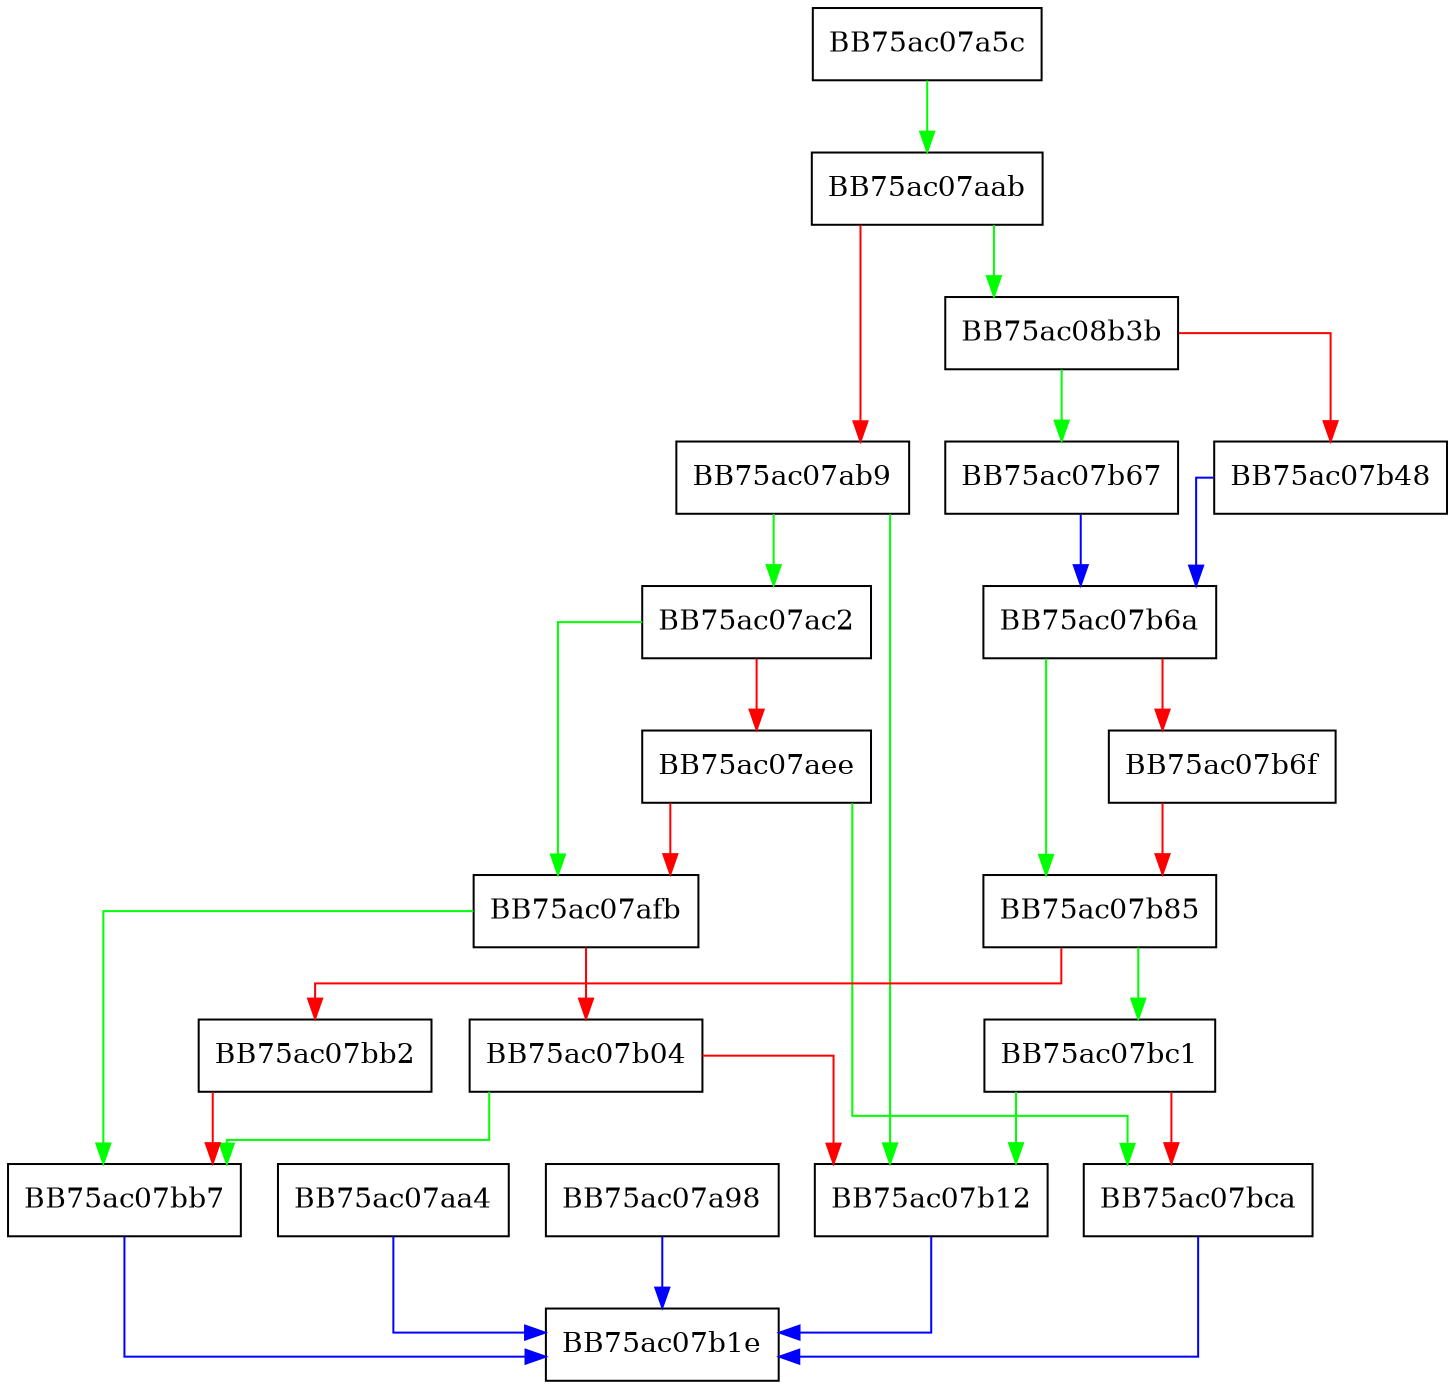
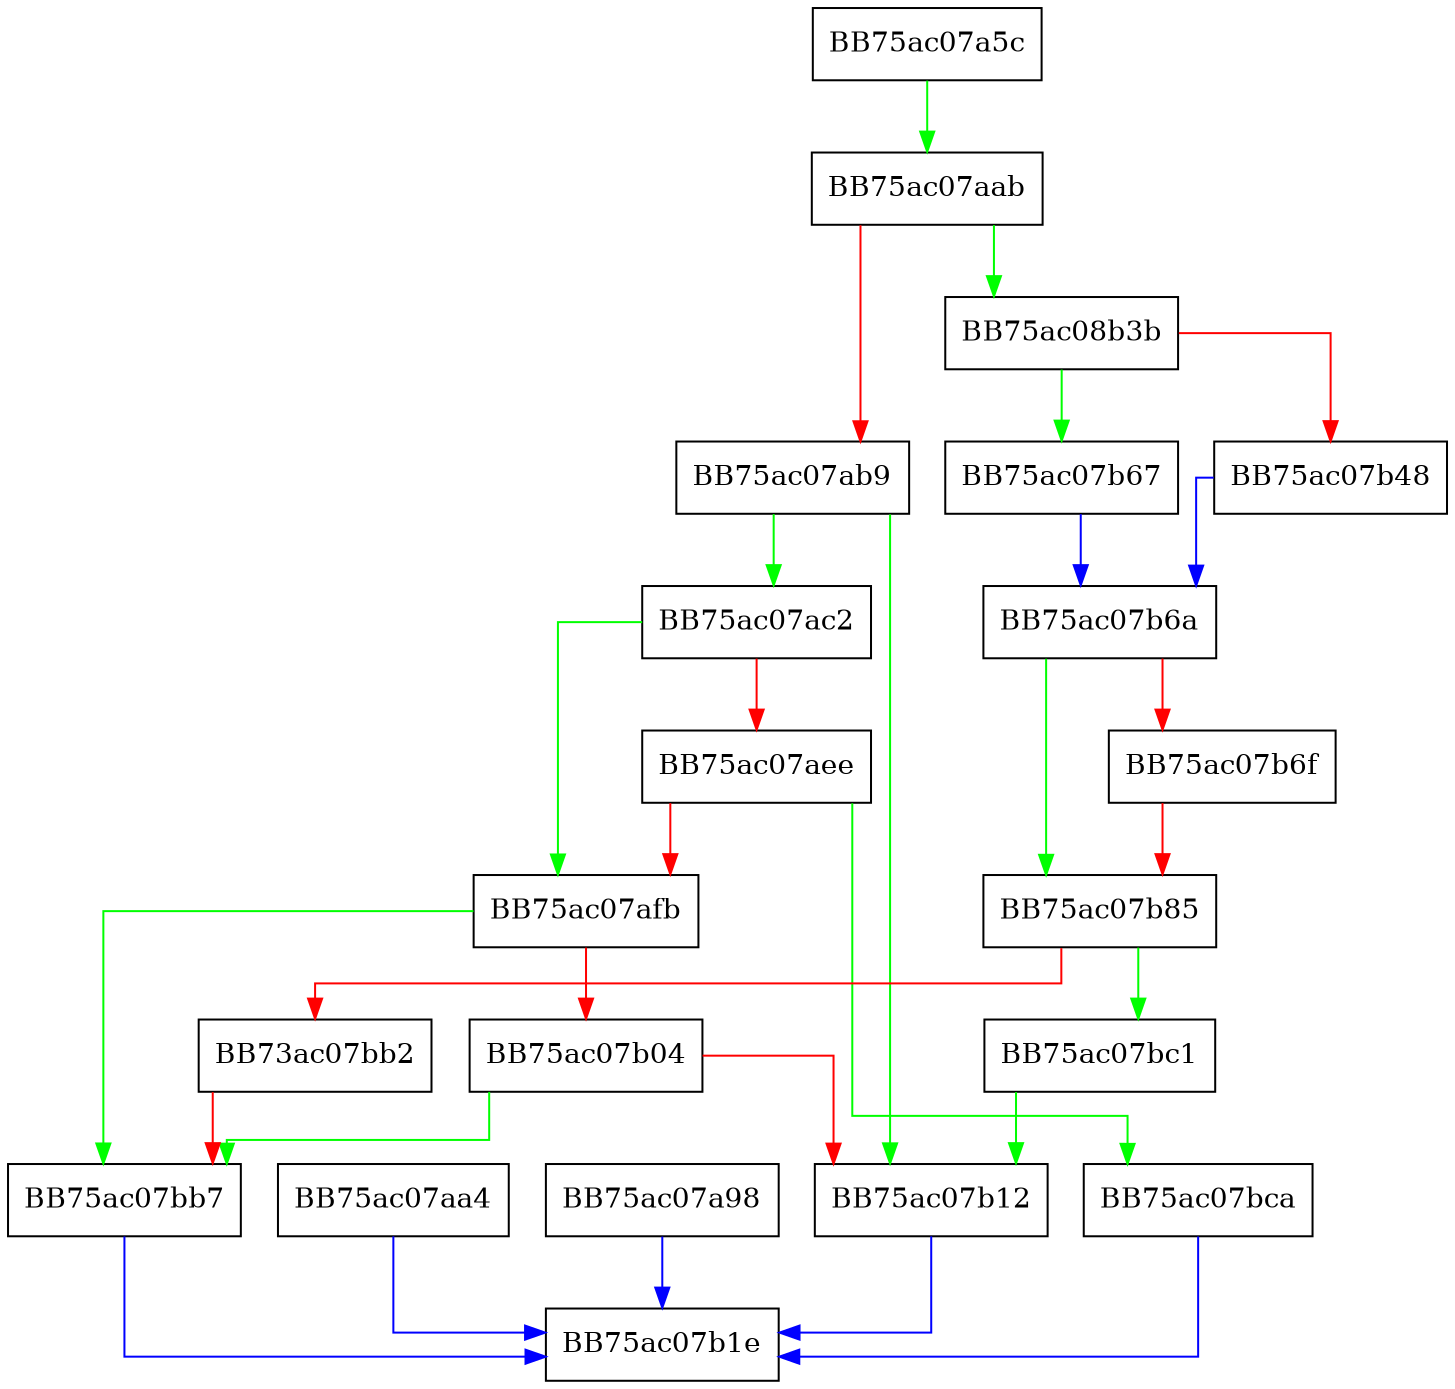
  digraph {
    splines=ortho
    node [shape=box]
    edge [color=green]
    BB75ac07a5c
    BB75ac07aab
    n3 [label=BB75ac08b3b]
    BB75ac07ab9
    BB75ac07b67
    BB75ac07b48
    BB75ac07b12
    BB75ac07ac2
    BB75ac07aa4
    BB75ac07b1e
    BB75ac07a98
    BB75ac07b6a
    BB75ac07afb
    BB75ac07aee
    BB75ac07bb7
    BB75ac07b04
    BB75ac07bca
    BB75ac07b85
    BB75ac07b6f
    BB75ac07bc1
-   BB75ac07bb2
+   BB75ac07bb2 [label=BB73ac07bb2]
    BB75ac07a5c -> BB75ac07aab
    BB75ac07aab -> n3
    BB75ac07aab -> BB75ac07ab9 [color=red]
    n3 -> BB75ac07b67
    n3 -> BB75ac07b48 [color=red]
    BB75ac07ab9 -> BB75ac07b12
    BB75ac07ab9 -> BB75ac07ac2
    BB75ac07b67 -> BB75ac07b6a [color=blue]
    BB75ac07b48 -> BB75ac07b6a [color=blue]
    BB75ac07b12 -> BB75ac07b1e [color=blue]
    BB75ac07ac2 -> BB75ac07afb
    BB75ac07ac2 -> BB75ac07aee [color=red]
    BB75ac07aa4 -> BB75ac07b1e [color=blue]
    BB75ac07a98 -> BB75ac07b1e [color=blue]
    BB75ac07b6a -> BB75ac07b85
    BB75ac07b6a -> BB75ac07b6f [color=red]
    BB75ac07afb -> BB75ac07bb7
    BB75ac07afb -> BB75ac07b04 [color=red]
    BB75ac07aee -> BB75ac07afb [color=red]
    BB75ac07aee -> BB75ac07bca
    BB75ac07bb7 -> BB75ac07b1e [color=blue]
    BB75ac07b04 -> BB75ac07b12 [color=red]
    BB75ac07b04 -> BB75ac07bb7
    BB75ac07bca -> BB75ac07b1e [color=blue]
    BB75ac07b85 -> BB75ac07bc1
    BB75ac07b85 -> BB75ac07bb2 [color=red]
    BB75ac07b6f -> BB75ac07b85 [color=red]
    BB75ac07bc1 -> BB75ac07b12
-   BB75ac07bc1 -> BB75ac07bca [color=red]
    BB75ac07bb2 -> BB75ac07bb7 [color=red]
  }
